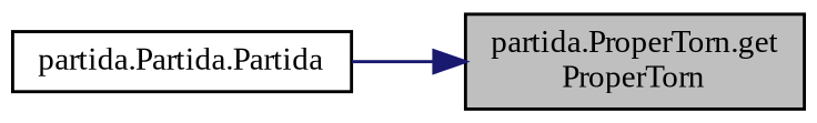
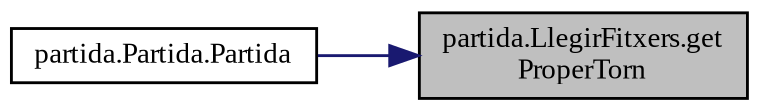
  digraph {
    rankdir=RL
    fontname="Liberation Serif"
    node [color=black fontname="Liberation Serif" fontsize=10 shape=record style=filled]
-   n1 [fillcolor=grey75 fontcolor=black height=0.2 label="partida.ProperTorn.get\lProperTorn" width=0.4]
+   n1 [fillcolor=grey75 fontcolor=black height=0.2 label="partida.LlegirFitxers.get\lProperTorn" width=0.4]
    n2 [fillcolor=white height=0.2 label="partida.Partida.Partida" width=0.4]
    n1 -> n2 [color=midnightblue dir=back fontname="Liberation Serif" fontsize=10 labelfontname=Helvetica labelfontsize=10 style=solid]
  }
